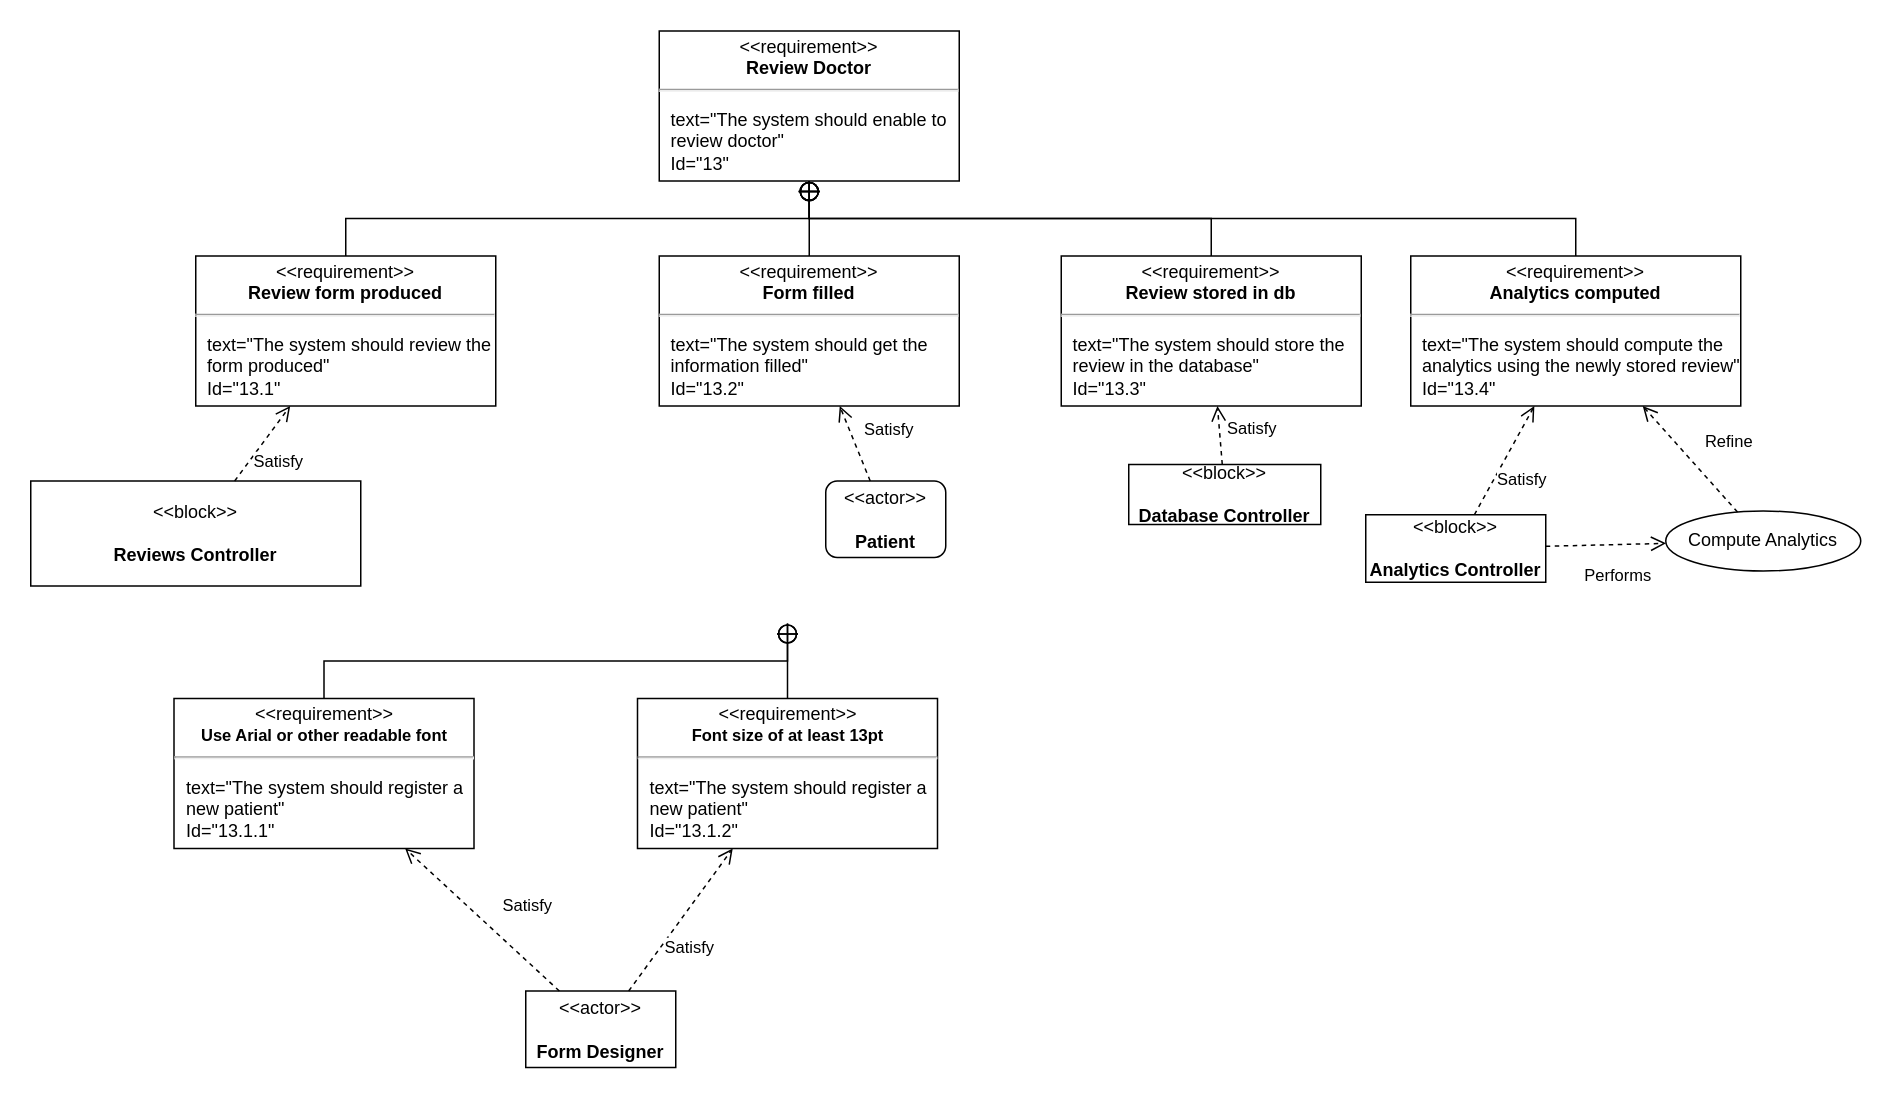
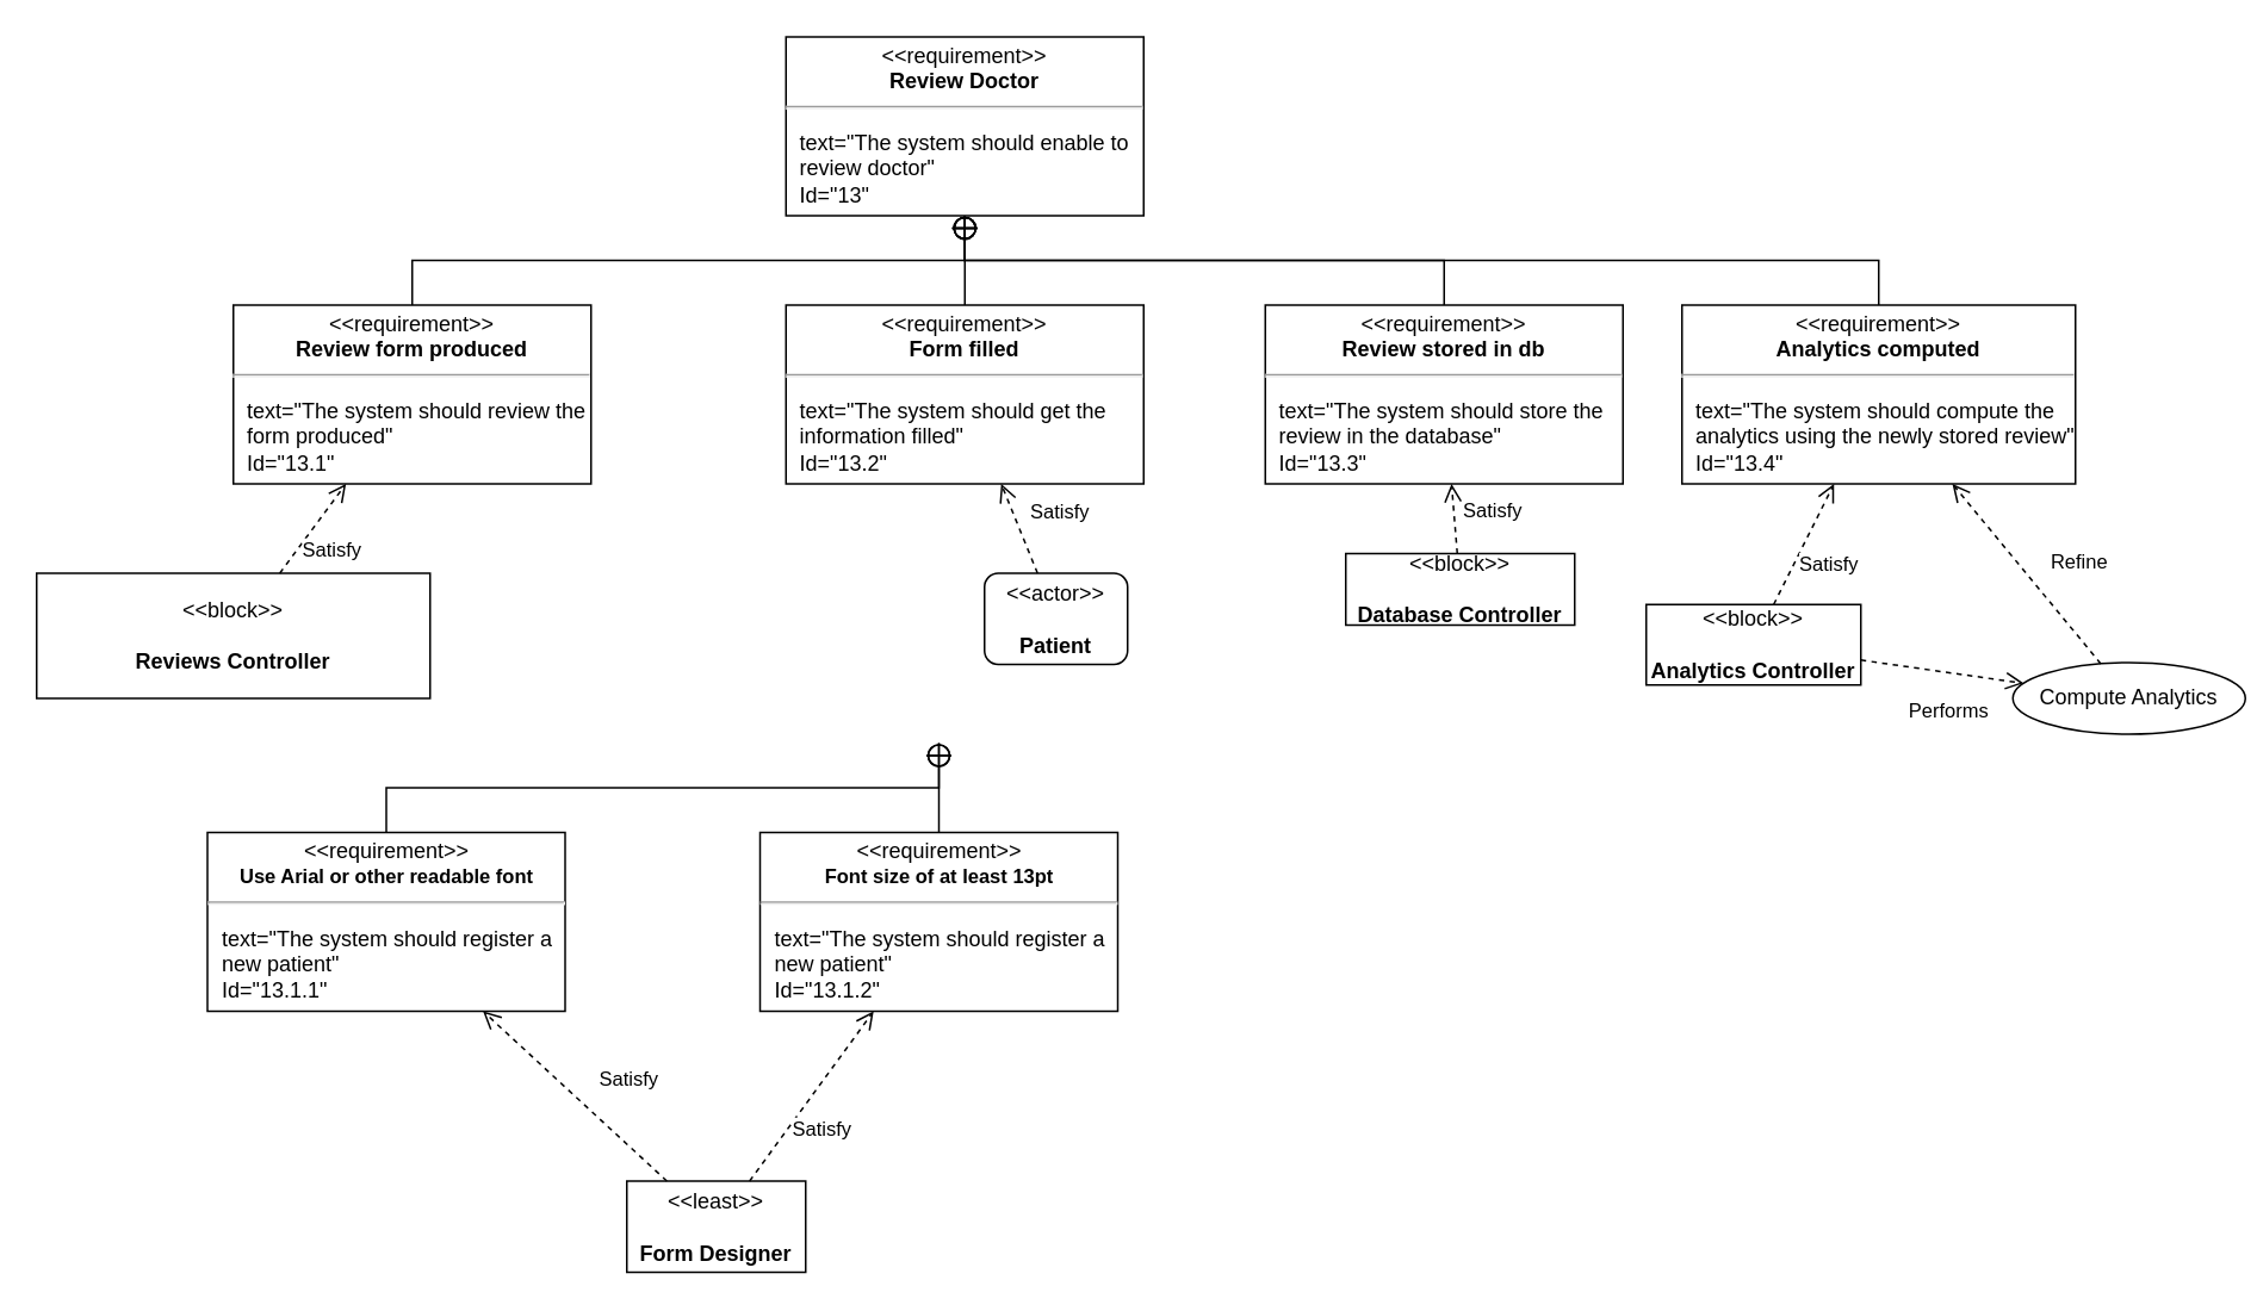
  <mxCell id="0" />
  <mxCell id="1" parent="0" />
  <mxCell id="2" value="&lt;p style=&quot;margin:0px;margin-top:4px;text-align:center;&quot;&gt;&amp;lt;&amp;lt;requirement&amp;gt;&amp;gt;&lt;br&gt;&lt;b&gt;Review Doctor&lt;/b&gt;&lt;/p&gt;&lt;hr&gt;&lt;p&gt;&lt;/p&gt;&lt;p style=&quot;margin:0px;margin-left:8px;text-align:left;&quot;&gt;text=&quot;The system should enable to review doctor&quot;&lt;br&gt;Id=&quot;13&quot;&lt;/p&gt;" style="shape=rect;overflow=fill;html=1;whiteSpace=wrap;align=center;" vertex="1" parent="1"><mxGeometry x="439" y="20" width="200" height="100" as="geometry" /></mxCell>
  <mxCell id="3" value="&lt;p style=&quot;margin:0px;margin-top:4px;text-align:center;&quot;&gt;&amp;lt;&amp;lt;requirement&amp;gt;&amp;gt;&lt;br&gt;&lt;b&gt;Review form produced&lt;/b&gt;&lt;/p&gt;&lt;hr&gt;&lt;p&gt;&lt;/p&gt;&lt;p style=&quot;margin:0px;margin-left:8px;text-align:left;&quot;&gt;text=&quot;The system should review the form produced&quot;&lt;br&gt;Id=&quot;13.1&quot;&lt;/p&gt;" style="shape=rect;overflow=fill;html=1;whiteSpace=wrap;align=center;" vertex="1" parent="1"><mxGeometry x="130" y="170" width="200" height="100" as="geometry" /></mxCell>
  <mxCell id="4" value="&lt;p style=&quot;margin:0px;margin-top:4px;text-align:center;&quot;&gt;&amp;lt;&amp;lt;requirement&amp;gt;&amp;gt;&lt;br&gt;&lt;b&gt;Form filled&lt;/b&gt;&lt;/p&gt;&lt;hr&gt;&lt;p&gt;&lt;/p&gt;&lt;p style=&quot;margin:0px;margin-left:8px;text-align:left;&quot;&gt;text=&quot;The system should get the information filled&quot;&lt;br&gt;Id=&quot;13.2&quot;&lt;/p&gt;" style="shape=rect;overflow=fill;html=1;whiteSpace=wrap;align=center;" vertex="1" parent="1"><mxGeometry x="439" y="170" width="200" height="100" as="geometry" /></mxCell>
  <mxCell id="5" value="&lt;p style=&quot;margin:0px;margin-top:4px;text-align:center;&quot;&gt;&amp;lt;&amp;lt;requirement&amp;gt;&amp;gt;&lt;br&gt;&lt;b&gt;Review stored in db&lt;/b&gt;&lt;/p&gt;&lt;hr&gt;&lt;p&gt;&lt;/p&gt;&lt;p style=&quot;margin:0px;margin-left:8px;text-align:left;&quot;&gt;text=&quot;The system should store the review in the database&quot;&lt;br&gt;Id=&quot;13.3&quot;&lt;/p&gt;" style="shape=rect;overflow=fill;html=1;whiteSpace=wrap;align=center;" vertex="1" parent="1"><mxGeometry x="707" y="170" width="200" height="100" as="geometry" /></mxCell>
  <mxCell id="6" value="&lt;p style=&quot;margin:0px;margin-top:4px;text-align:center;&quot;&gt;&amp;lt;&amp;lt;requirement&amp;gt;&amp;gt;&lt;br&gt;&lt;b&gt;Analytics computed&lt;/b&gt;&lt;/p&gt;&lt;hr&gt;&lt;p&gt;&lt;/p&gt;&lt;p style=&quot;margin:0px;margin-left:8px;text-align:left;&quot;&gt;text=&quot;The system should compute the analytics using the newly stored review&quot;&lt;br&gt;Id=&quot;13.4&quot;&lt;/p&gt;" style="shape=rect;overflow=fill;html=1;whiteSpace=wrap;align=center;" vertex="1" parent="1"><mxGeometry x="940" y="170" width="220" height="100" as="geometry" /></mxCell>
  <mxCell id="7" value="&amp;lt;&amp;lt;actor&amp;gt;&amp;gt;&lt;br&gt;&lt;br&gt;&lt;b&gt;Patient&lt;/b&gt;" style="html=1;align=center;verticalAlign=middle;dashed=0;whiteSpace=wrap;rounded=1;" vertex="1" parent="1"><mxGeometry x="550" y="320" width="80" height="51" as="geometry" /></mxCell>
  <mxCell id="8" value="&amp;lt;&amp;lt;block&amp;gt;&amp;gt;&lt;br&gt;&lt;br&gt;&lt;b&gt;Reviews Controller&lt;/b&gt;" style="html=1;align=center;verticalAlign=middle;dashed=0;whiteSpace=wrap;" vertex="1" parent="1"><mxGeometry x="20" y="320" width="220" height="70" as="geometry" /></mxCell>
  <mxCell id="9" value="&amp;lt;&amp;lt;block&amp;gt;&amp;gt;&lt;br&gt;&lt;br&gt;&lt;b&gt;Database Controller&lt;/b&gt;" style="html=1;align=center;verticalAlign=middle;dashed=0;whiteSpace=wrap;" vertex="1" parent="1"><mxGeometry x="752" y="309" width="128" height="40" as="geometry" /></mxCell>
- <mxCell id="10" value="&amp;lt;&amp;lt;block&amp;gt;&amp;gt;&lt;br&gt;&lt;br&gt;&lt;b&gt;Analytics Controller&lt;/b&gt;" style="html=1;align=center;verticalAlign=middle;dashed=0;whiteSpace=wrap;" vertex="1" parent="1"><mxGeometry x="910" y="342.5" width="120" height="45" as="geometry" /></mxCell>
+ <mxCell id="10" value="&amp;lt;&amp;lt;block&amp;gt;&amp;gt;&lt;br&gt;&lt;br&gt;&lt;b&gt;Analytics Controller&lt;/b&gt;" style="html=1;align=center;verticalAlign=middle;dashed=0;whiteSpace=wrap;" vertex="1" parent="1"><mxGeometry x="920" y="337.5" width="120" height="45" as="geometry" /></mxCell>
  <mxCell id="11" value="" style="rounded=0;html=1;labelBackgroundColor=none;endArrow=none;edgeStyle=elbowEdgeStyle;elbow=vertical;startArrow=sysMLPackCont;startSize=12;" edge="1" parent="1" source="2" target="3"><mxGeometry relative="1" as="geometry"><mxPoint x="320" y="100" as="sourcePoint" /><mxPoint x="230" y="160" as="targetPoint" /></mxGeometry></mxCell>
  <mxCell id="12" value="" style="rounded=0;html=1;labelBackgroundColor=none;endArrow=none;edgeStyle=elbowEdgeStyle;elbow=vertical;startArrow=sysMLPackCont;startSize=12;" edge="1" parent="1" source="2" target="4"><mxGeometry relative="1" as="geometry"><mxPoint x="780" y="100" as="sourcePoint" /><mxPoint x="690" y="160" as="targetPoint" /></mxGeometry></mxCell>
  <mxCell id="13" value="" style="rounded=0;html=1;labelBackgroundColor=none;endArrow=none;edgeStyle=elbowEdgeStyle;elbow=vertical;startArrow=sysMLPackCont;startSize=12;" edge="1" parent="1" source="2" target="5"><mxGeometry relative="1" as="geometry"><mxPoint x="930" y="40" as="sourcePoint" /><mxPoint x="840" y="100" as="targetPoint" /></mxGeometry></mxCell>
  <mxCell id="14" value="" style="rounded=0;html=1;labelBackgroundColor=none;endArrow=none;edgeStyle=elbowEdgeStyle;elbow=vertical;startArrow=sysMLPackCont;startSize=12;" edge="1" parent="1" source="2" target="6"><mxGeometry relative="1" as="geometry"><mxPoint x="990" y="70" as="sourcePoint" /><mxPoint x="900" y="130" as="targetPoint" /></mxGeometry></mxCell>
  <mxCell id="15" value="Satisfy" style="html=1;verticalAlign=bottom;endArrow=open;dashed=1;endSize=8;curved=0;rounded=0;" edge="1" parent="1" source="9" target="5"><mxGeometry x="-0.321" y="-21" relative="1" as="geometry"><mxPoint x="880" y="409" as="sourcePoint" /><mxPoint x="800" y="409" as="targetPoint" /><mxPoint as="offset" /></mxGeometry></mxCell>
  <mxCell id="16" value="Satisfy" style="html=1;verticalAlign=bottom;endArrow=open;dashed=1;endSize=8;curved=0;rounded=0;" edge="1" parent="1" source="8" target="3"><mxGeometry x="-0.321" y="-21" relative="1" as="geometry"><mxPoint x="190" y="449" as="sourcePoint" /><mxPoint x="300" y="388" as="targetPoint" /><mxPoint as="offset" /></mxGeometry></mxCell>
  <mxCell id="17" value="Satisfy" style="html=1;verticalAlign=bottom;endArrow=open;dashed=1;endSize=8;curved=0;rounded=0;" edge="1" parent="1" source="7" target="4"><mxGeometry x="-0.321" y="-21" relative="1" as="geometry"><mxPoint x="130" y="319" as="sourcePoint" /><mxPoint x="130" y="280" as="targetPoint" /><mxPoint as="offset" /></mxGeometry></mxCell>
- <mxCell id="18" value="Compute Analytics" style="ellipse;whiteSpace=wrap;html=1;" vertex="1" parent="1"><mxGeometry x="1110" y="340" width="130" height="40" as="geometry" /></mxCell>
+ <mxCell id="18" value="Compute Analytics" style="ellipse;whiteSpace=wrap;html=1;" vertex="1" parent="1"><mxGeometry x="1125" y="370" width="130" height="40" as="geometry" /></mxCell>
  <mxCell id="19" value="Satisfy" style="html=1;verticalAlign=bottom;endArrow=open;dashed=1;endSize=8;curved=0;rounded=0;" edge="1" parent="1" source="10" target="6"><mxGeometry x="-0.321" y="-21" relative="1" as="geometry"><mxPoint x="640" y="475" as="sourcePoint" /><mxPoint x="640" y="420" as="targetPoint" /><mxPoint as="offset" /></mxGeometry></mxCell>
  <mxCell id="20" value="Refine" style="html=1;verticalAlign=bottom;endArrow=open;dashed=1;endSize=8;curved=0;rounded=0;" edge="1" parent="1" source="18" target="6"><mxGeometry x="-0.321" y="-21" relative="1" as="geometry"><mxPoint x="850" y="507" as="sourcePoint" /><mxPoint x="1007" y="390" as="targetPoint" /><mxPoint as="offset" /></mxGeometry></mxCell>
  <mxCell id="21" value="Performs" style="html=1;verticalAlign=bottom;endArrow=open;dashed=1;endSize=8;curved=0;rounded=0;" edge="1" parent="1" source="10" target="18"><mxGeometry x="0.167" y="-30" relative="1" as="geometry"><mxPoint x="894.5" y="565" as="sourcePoint" /><mxPoint x="894.5" y="625" as="targetPoint" /><mxPoint as="offset" /></mxGeometry></mxCell>
- <mxCell id="22" value="&amp;lt;&amp;lt;actor&amp;gt;&amp;gt;&lt;br&gt;&lt;br&gt;&lt;b&gt;Form Designer&lt;/b&gt;" style="html=1;align=center;verticalAlign=middle;dashed=0;whiteSpace=wrap;" vertex="1" parent="1"><mxGeometry x="350" y="660" width="100" height="51" as="geometry" /></mxCell>
+ <mxCell id="22" value="&amp;lt;&amp;lt;least&amp;gt;&amp;gt;&lt;br&gt;&lt;br&gt;&lt;b&gt;Form Designer&lt;/b&gt;" style="html=1;align=center;verticalAlign=middle;dashed=0;whiteSpace=wrap;" vertex="1" parent="1"><mxGeometry x="350" y="660" width="100" height="51" as="geometry" /></mxCell>
  <mxCell id="23" value="&lt;p style=&quot;margin:0px;margin-top:4px;text-align:center;&quot;&gt;&amp;lt;&amp;lt;requirement&amp;gt;&amp;gt;&lt;br&gt;&lt;b style=&quot;font-size: 11px; background-color: rgb(255, 255, 255);&quot;&gt;Use Arial or other readable font&lt;/b&gt;&lt;br&gt;&lt;/p&gt;&lt;hr&gt;&lt;p&gt;&lt;/p&gt;&lt;p style=&quot;margin:0px;margin-left:8px;text-align:left;&quot;&gt;text=&quot;The system should register a new patient&quot;&lt;br&gt;Id=&quot;13.1.1&quot;&lt;/p&gt;" style="shape=rect;overflow=fill;html=1;whiteSpace=wrap;align=center;" vertex="1" parent="1"><mxGeometry x="115.5" y="465" width="200" height="100" as="geometry" /></mxCell>
  <mxCell id="24" value="&lt;p style=&quot;margin:0px;margin-top:4px;text-align:center;&quot;&gt;&amp;lt;&amp;lt;requirement&amp;gt;&amp;gt;&lt;br&gt;&lt;b style=&quot;font-size: 11px; background-color: rgb(255, 255, 255);&quot;&gt;Font size of at least 13pt&lt;/b&gt;&lt;br&gt;&lt;/p&gt;&lt;hr&gt;&lt;p&gt;&lt;/p&gt;&lt;p style=&quot;margin:0px;margin-left:8px;text-align:left;&quot;&gt;text=&quot;The system should register a new patient&quot;&lt;br&gt;Id=&quot;13.1.2&quot;&lt;/p&gt;" style="shape=rect;overflow=fill;html=1;whiteSpace=wrap;align=center;" vertex="1" parent="1"><mxGeometry x="424.5" y="465" width="200" height="100" as="geometry" /></mxCell>
  <mxCell id="25" value="" style="rounded=0;html=1;labelBackgroundColor=none;endArrow=none;edgeStyle=elbowEdgeStyle;elbow=vertical;startArrow=sysMLPackCont;startSize=12;" edge="1" parent="1" target="23"><mxGeometry relative="1" as="geometry"><mxPoint x="524.5" y="415" as="sourcePoint" /><mxPoint x="215.5" y="455" as="targetPoint" /></mxGeometry></mxCell>
  <mxCell id="26" value="" style="rounded=0;html=1;labelBackgroundColor=none;endArrow=none;edgeStyle=elbowEdgeStyle;elbow=vertical;startArrow=sysMLPackCont;startSize=12;" edge="1" parent="1" target="24"><mxGeometry relative="1" as="geometry"><mxPoint x="524.5" y="415" as="sourcePoint" /><mxPoint x="675.5" y="455" as="targetPoint" /></mxGeometry></mxCell>
  <mxCell id="27" value="Satisfy" style="html=1;verticalAlign=bottom;endArrow=open;dashed=1;endSize=8;curved=0;rounded=0;" edge="1" parent="1" source="22" target="23"><mxGeometry x="-0.321" y="-21" relative="1" as="geometry"><mxPoint x="280.5" y="690" as="sourcePoint" /><mxPoint x="259.5" y="640" as="targetPoint" /><mxPoint as="offset" /></mxGeometry></mxCell>
  <mxCell id="28" value="Satisfy" style="html=1;verticalAlign=bottom;endArrow=open;dashed=1;endSize=8;curved=0;rounded=0;" edge="1" parent="1" source="22" target="24"><mxGeometry x="-0.321" y="-21" relative="1" as="geometry"><mxPoint x="382" y="670" as="sourcePoint" /><mxPoint x="280" y="575" as="targetPoint" /><mxPoint as="offset" /></mxGeometry></mxCell>
